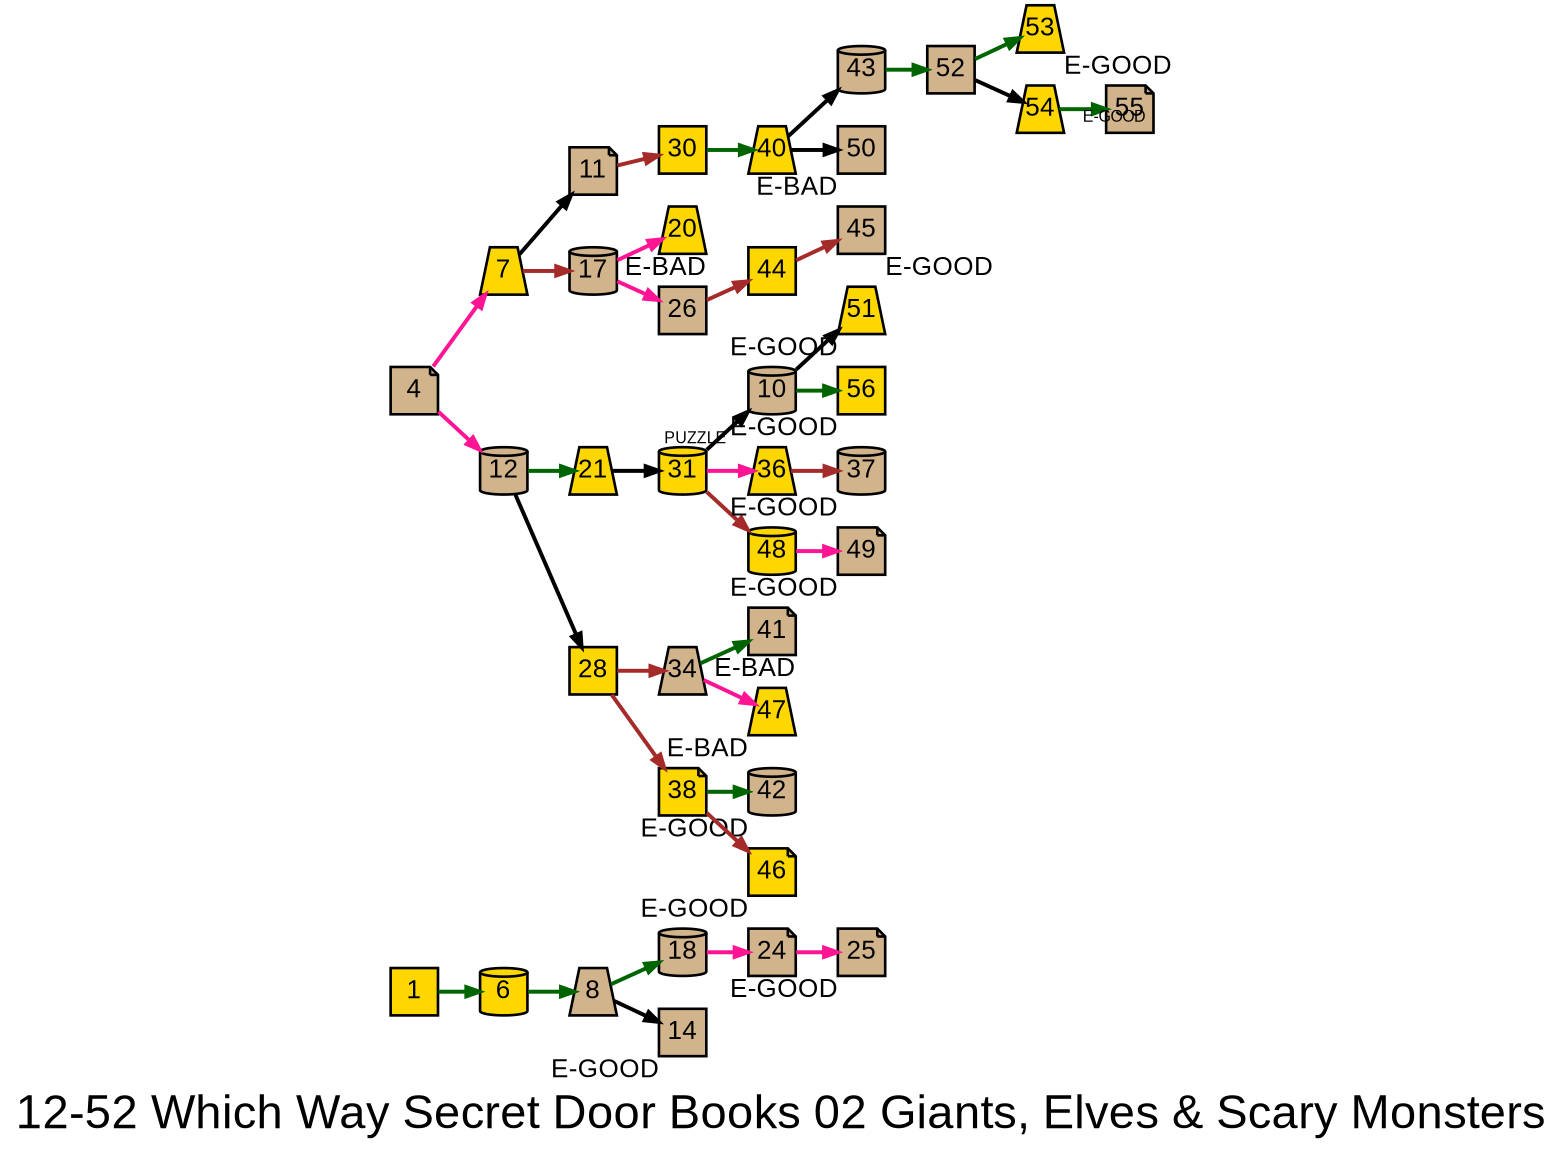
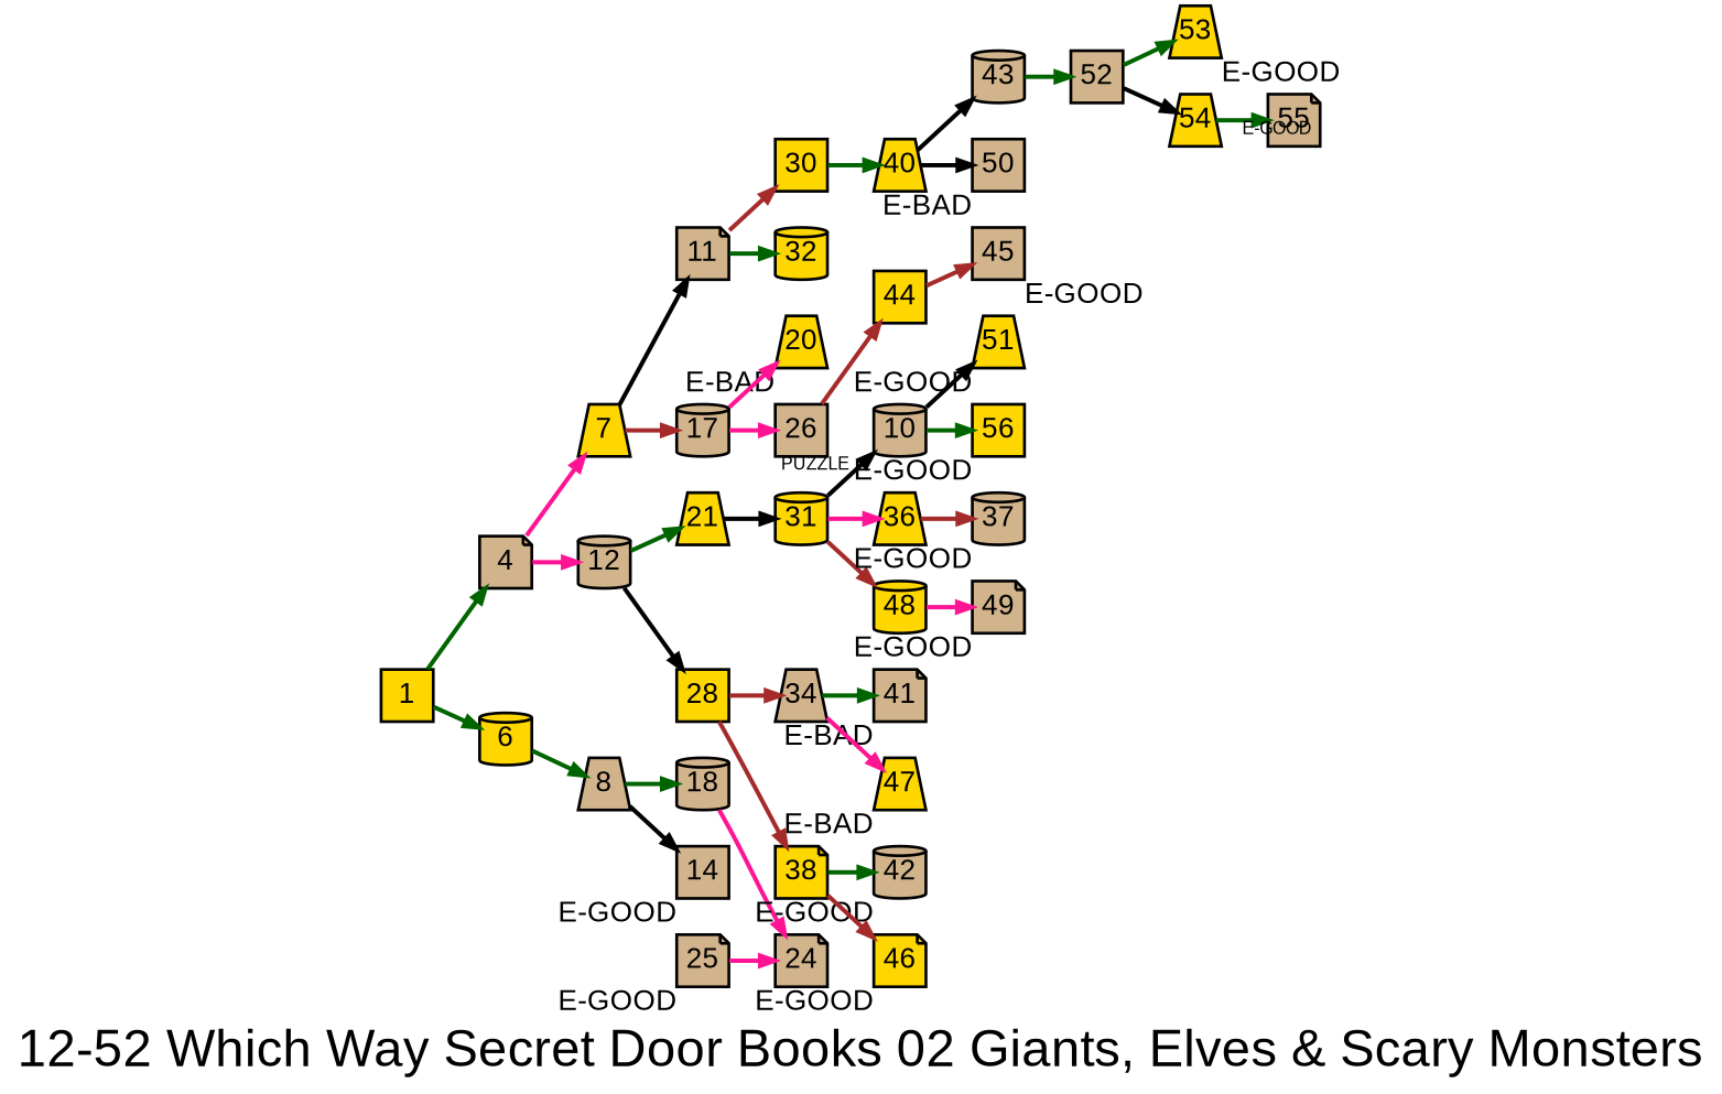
  digraph {
    fontname="Liberation Sans"
    fontsize=36
    label="12-52 Which Way Secret Door Books 02 Giants, Elves & Scary Monsters"
    nodesep=0.35
    ordering=out
    rankdir=LR
    ranksep=0.45
    node [fillcolor=tan fixedsize=true fontname="Liberation Sans" fontsize=20 labelfloat=true margin="0,0" penwidth=2 regular=true shape=cylinder style=filled]
    edge [color=darkgreen fontname="Liberation Sans" fontsize=12 labelfloat=true penwidth=3]
    1 [fillcolor=gold shape=box]
    4 [shape=note]
    6 [fillcolor=gold]
    7 [fillcolor=gold shape=trapezium]
    12
    8 [shape=trapezium]
    11 [shape=note]
    17
    21 [fillcolor=gold shape=trapezium]
    28 [fillcolor=gold shape=box]
    18
    14 [shape=box xlabel="E-GOOD"]
    30 [fillcolor=gold shape=box]
+   32 [fillcolor=gold]
    20 [fillcolor=gold shape=trapezium xlabel="E-BAD"]
    26 [shape=box]
    31 [fillcolor=gold]
    34 [shape=trapezium]
    38 [fillcolor=gold shape=note]
    24 [shape=note]
    40 [fillcolor=gold shape=trapezium]
    44 [fillcolor=gold shape=box]
    25 [shape=note xlabel="E-GOOD"]
    51 [fillcolor=gold shape=trapezium xlabel="E-GOOD"]
    10
    56 [fillcolor=gold shape=box xlabel="E-GOOD"]
    43
    50 [shape=box xlabel="E-BAD"]
    36 [fillcolor=gold shape=trapezium]
    48 [fillcolor=gold]
    41 [shape=note xlabel="E-BAD"]
    47 [fillcolor=gold shape=trapezium xlabel="E-BAD"]
    42 [xlabel="E-GOOD"]
    46 [fillcolor=gold shape=note xlabel="E-GOOD"]
    45 [shape=box xlabel="E-GOOD"]
    37 [xlabel="E-GOOD"]
    49 [shape=note xlabel="E-GOOD"]
    52 [shape=box]
    53 [fillcolor=gold shape=trapezium xlabel="E-GOOD"]
    54 [fillcolor=gold shape=trapezium]
    55 [shape=note]
+   1 -> 4
    1 -> 6
    4 -> 7 [color=deeppink]
    4 -> 12 [color=deeppink]
    6 -> 8
    7 -> 11 [color=black]
    7 -> 17 [color=brown]
    12 -> 21
    12 -> 28 [color=black]
    8 -> 18
    8 -> 14 [color=black]
    11 -> 30 [color=brown]
+   11 -> 32
    17 -> 20 [color=deeppink]
    17 -> 26 [color=deeppink]
    21 -> 31 [color=black]
    28 -> 34 [color=brown]
    28 -> 38 [color=brown]
    18 -> 24 [color=deeppink]
    30 -> 40
    26 -> 44 [color=brown]
    31 -> 10 [color=black xlabel=PUZZLE]
    31 -> 36 [color=deeppink]
    31 -> 48 [color=brown]
    34 -> 41
    34 -> 47 [color=deeppink]
    38 -> 42
    38 -> 46 [color=brown]
-   24 -> 25 [color=deeppink]
+   25 -> 24 [color=deeppink]
    40 -> 43 [color=black]
    40 -> 50 [color=black]
    44 -> 45 [color=brown]
    10 -> 51 [color=black]
    10 -> 56
    43 -> 52
    36 -> 37 [color=brown]
    48 -> 49 [color=deeppink]
    52 -> 53
    52 -> 54 [color=black]
    54 -> 55 [xlabel="E-GOOD"]
  }
